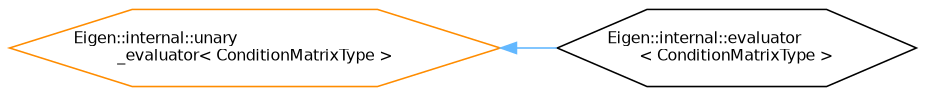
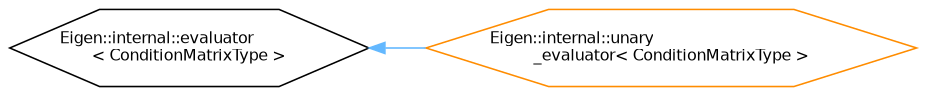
  digraph {
    rankdir=LR
    node [fillcolor=white fontname=Helvetica fontsize=10 shape=hexagon style=filled]
    n1 [color=darkorange height=0.2 label="Eigen::internal::unary\l_evaluator\< ConditionMatrixType \>" width=0.4]
    n2 [color=black height=0.2 label="Eigen::internal::evaluator\l\< ConditionMatrixType \>" width=0.4]
-   n1 -> n2 [color=steelblue1 dir=back fontname=Helvetica fontsize=10 labelfontname=Helvetica labelfontsize=10 style=solid]
+   n2 -> n1 [color=steelblue1 dir=back fontname=Helvetica fontsize=10 labelfontname=Helvetica labelfontsize=10 style=solid]
  }
